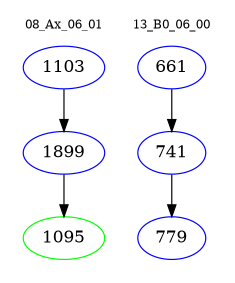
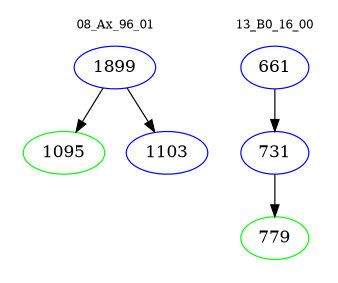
  digraph {
    node [color=blue]
    edge [color=black]
    n1 [label=1899]
    n2 [color=green label=1095]
    n3 [label=1103]
-   n4 [label=741]
+   n4 [label=731]
    n5 [label=661]
-   n6 [label=779]
+   n6 [color=green label=779]
    subgraph cluster_1 {
      color=white
      fontsize=10
-     label="08_Ax_06_01"
+     label="08_Ax_96_01"
      n1
      n2
      n3
    }
    subgraph cluster_2 {
      color=white
      fontsize=10
-     label="13_B0_06_00"
+     label="13_B0_16_00"
      n4
      n5
      n6
    }
    n1 -> n2
-   n3 -> n1
+   n1 -> n3
    n4 -> n6
    n5 -> n4
  }
